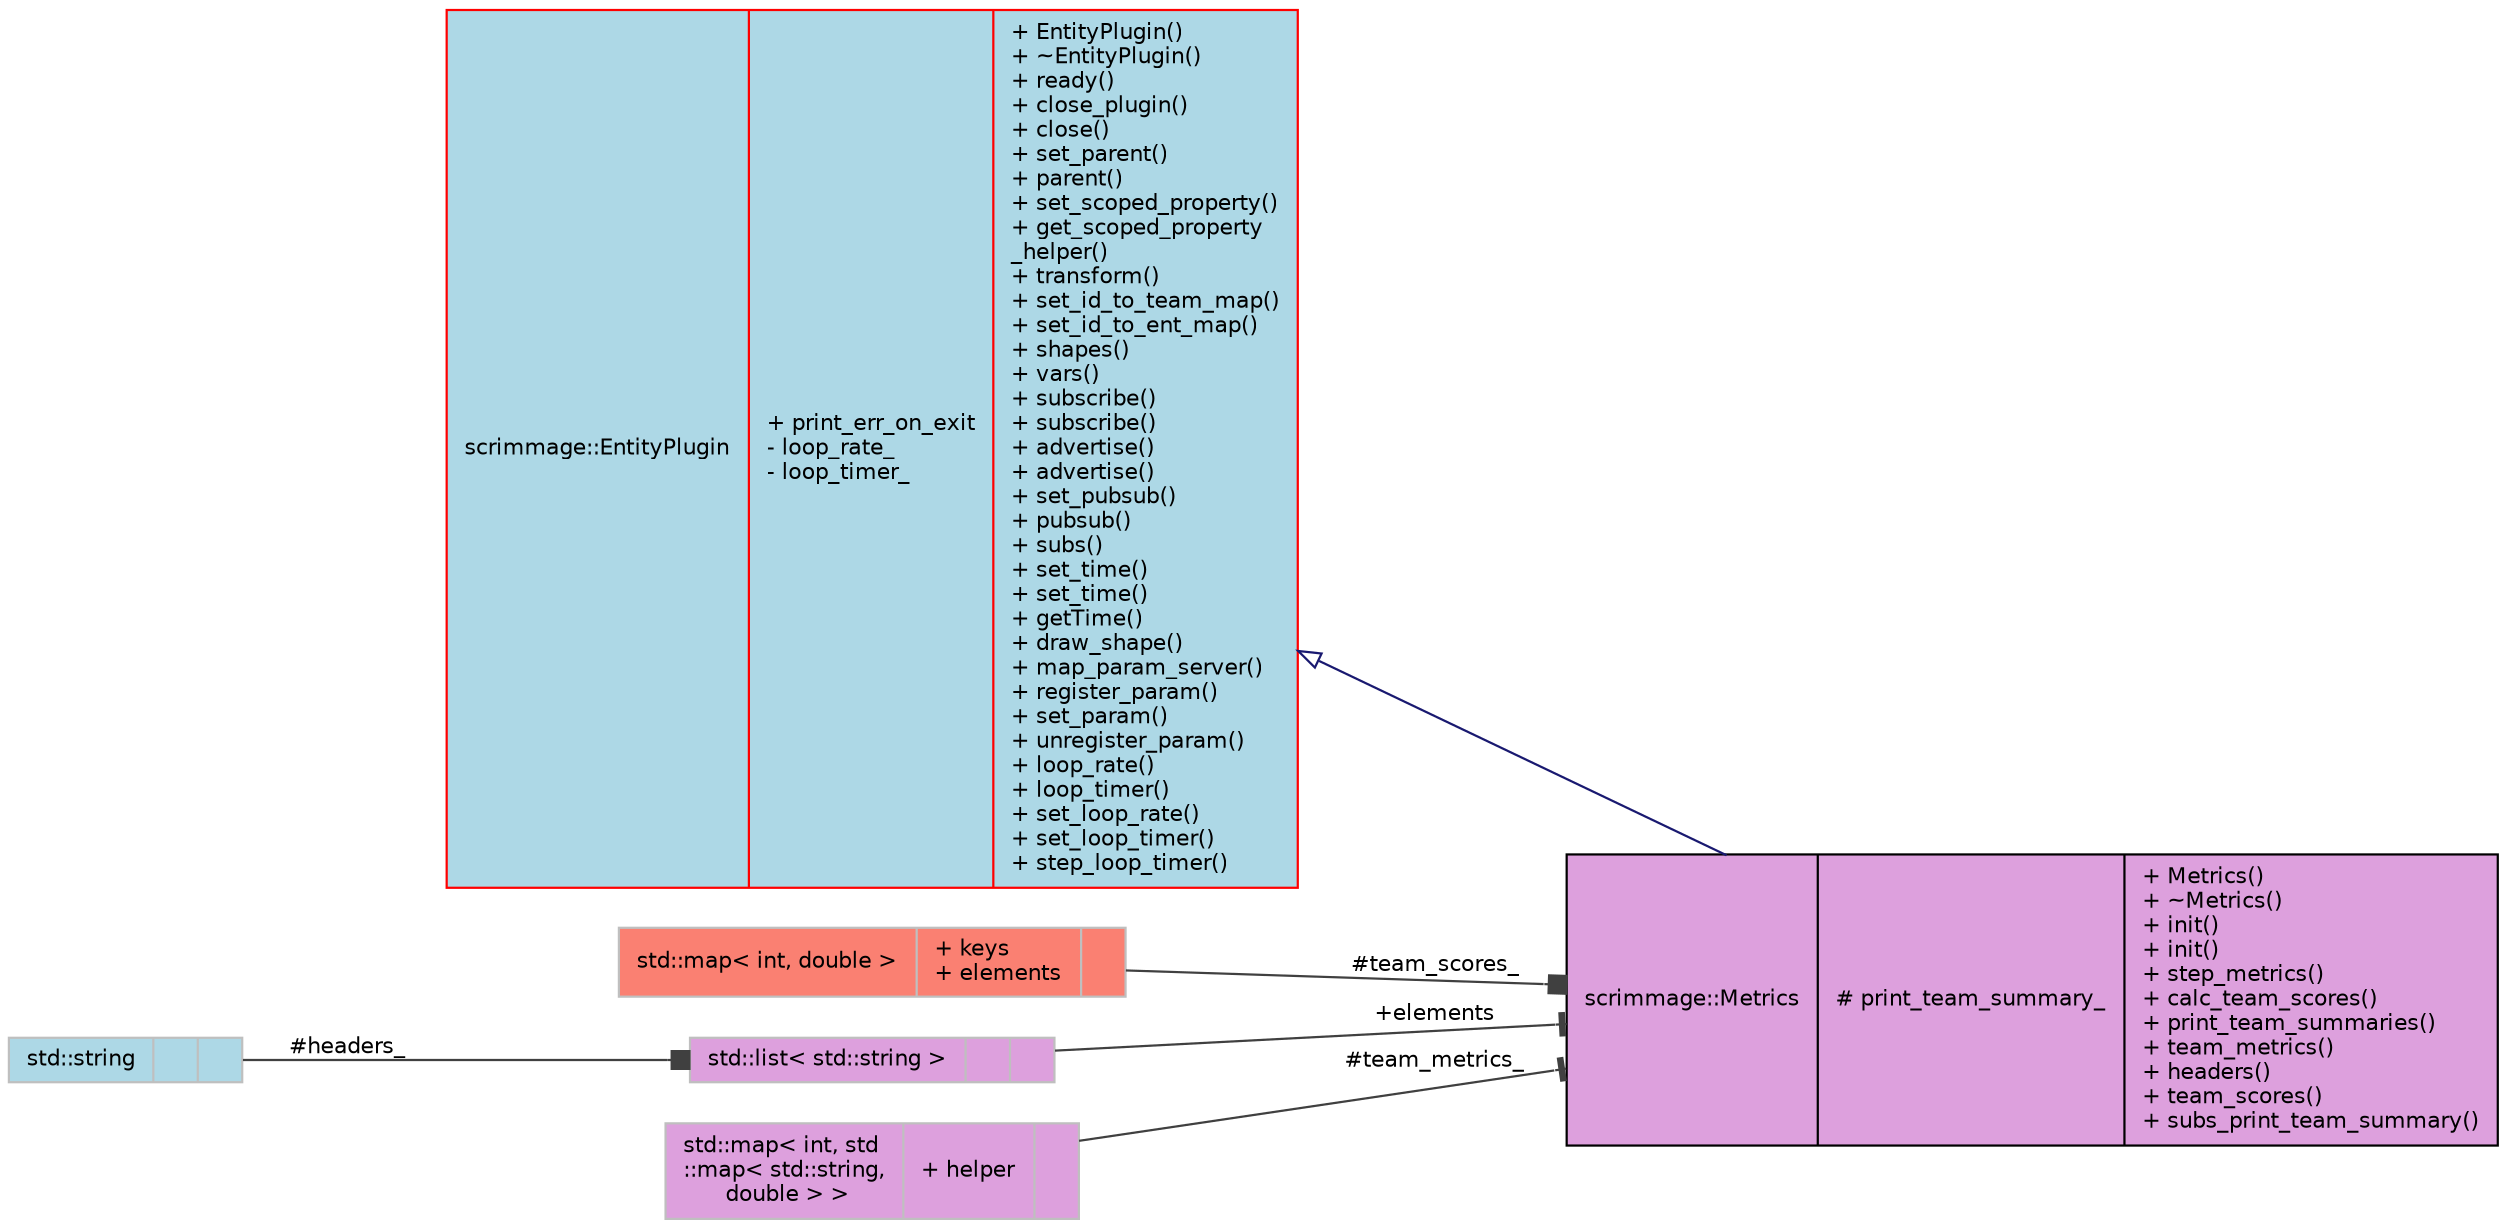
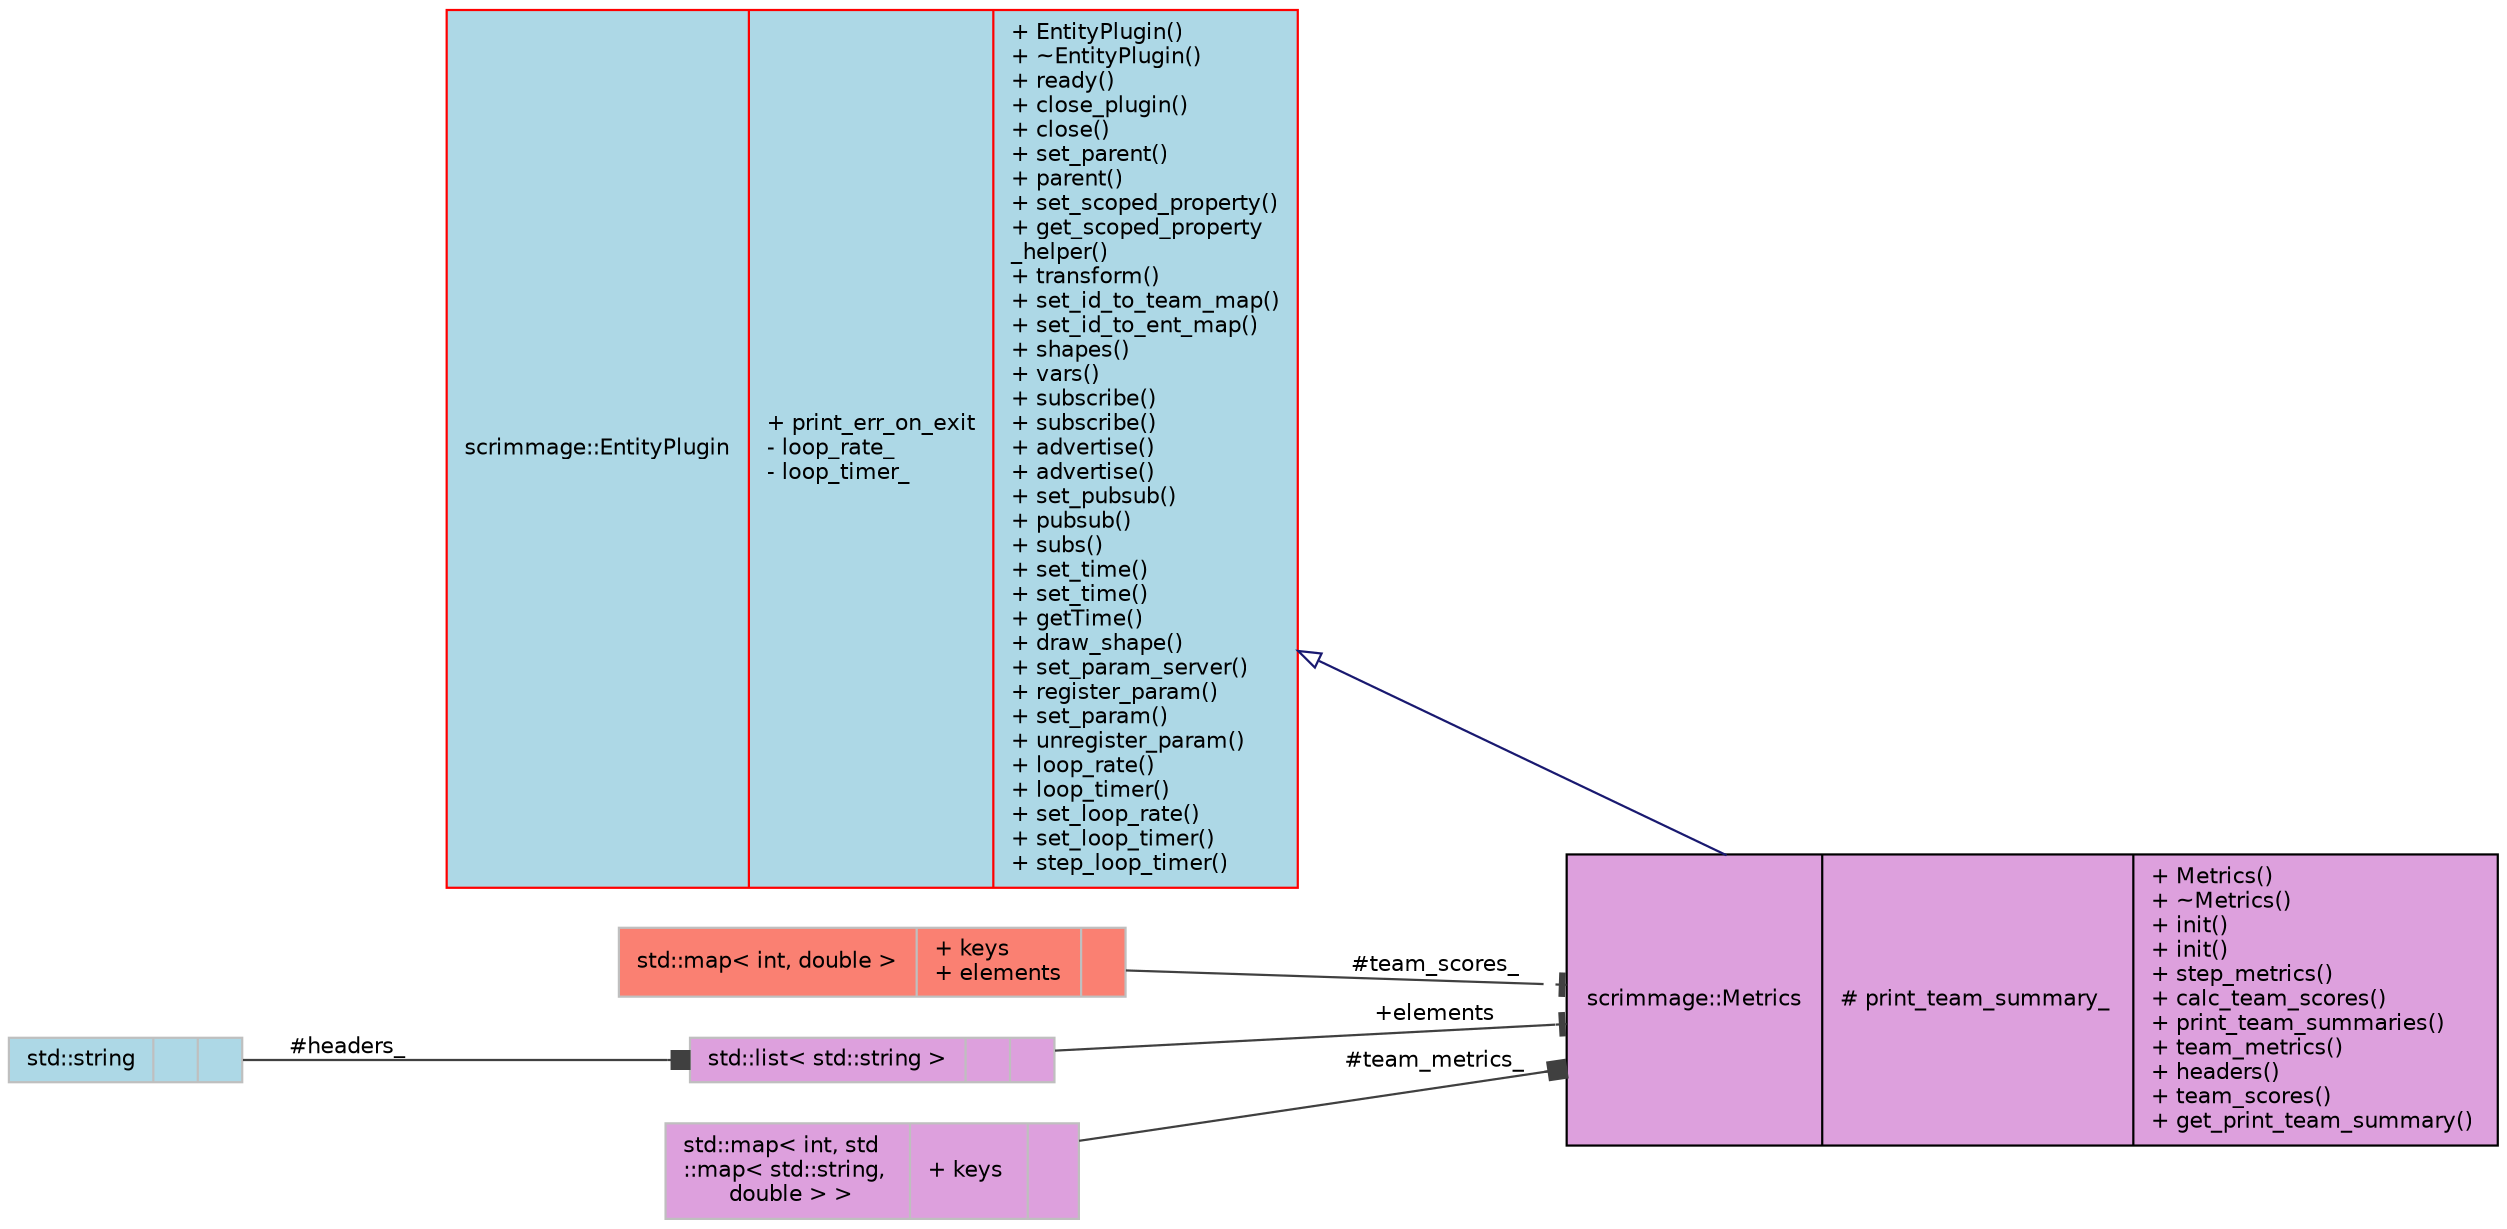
  digraph {
    rankdir=LR
    node [color=grey75 fillcolor=plum fontname=Helvetica fontsize=10 shape=record style=filled]
    edge [color=grey25 fontname=Helvetica fontsize=10 labelfontname=Helvetica labelfontsize=10 style=solid arrowhead=box]
-   n1 [color=black fontcolor=black height=0.2 label="{scrimmage::Metrics\n|# print_team_summary_\l|+ Metrics()\l+ ~Metrics()\l+ init()\l+ init()\l+ step_metrics()\l+ calc_team_scores()\l+ print_team_summaries()\l+ team_metrics()\l+ headers()\l+ team_scores()\l+ subs_print_team_summary()\l}" width=0.4]
-   n2 [color=red fillcolor=lightblue height=0.2 label="{scrimmage::EntityPlugin\n|+ print_err_on_exit\l- loop_rate_\l- loop_timer_\l|+ EntityPlugin()\l+ ~EntityPlugin()\l+ ready()\l+ close_plugin()\l+ close()\l+ set_parent()\l+ parent()\l+ set_scoped_property()\l+ get_scoped_property\l_helper()\l+ transform()\l+ set_id_to_team_map()\l+ set_id_to_ent_map()\l+ shapes()\l+ vars()\l+ subscribe()\l+ subscribe()\l+ advertise()\l+ advertise()\l+ set_pubsub()\l+ pubsub()\l+ subs()\l+ set_time()\l+ set_time()\l+ getTime()\l+ draw_shape()\l+ map_param_server()\l+ register_param()\l+ set_param()\l+ unregister_param()\l+ loop_rate()\l+ loop_timer()\l+ set_loop_rate()\l+ set_loop_timer()\l+ step_loop_timer()\l}" width=0.4]
+   n1 [color=black fontcolor=black height=0.2 label="{scrimmage::Metrics\n|# print_team_summary_\l|+ Metrics()\l+ ~Metrics()\l+ init()\l+ init()\l+ step_metrics()\l+ calc_team_scores()\l+ print_team_summaries()\l+ team_metrics()\l+ headers()\l+ team_scores()\l+ get_print_team_summary()\l}" width=0.4]
+   n2 [color=red fillcolor=lightblue height=0.2 label="{scrimmage::EntityPlugin\n|+ print_err_on_exit\l- loop_rate_\l- loop_timer_\l|+ EntityPlugin()\l+ ~EntityPlugin()\l+ ready()\l+ close_plugin()\l+ close()\l+ set_parent()\l+ parent()\l+ set_scoped_property()\l+ get_scoped_property\l_helper()\l+ transform()\l+ set_id_to_team_map()\l+ set_id_to_ent_map()\l+ shapes()\l+ vars()\l+ subscribe()\l+ subscribe()\l+ advertise()\l+ advertise()\l+ set_pubsub()\l+ pubsub()\l+ subs()\l+ set_time()\l+ set_time()\l+ getTime()\l+ draw_shape()\l+ set_param_server()\l+ register_param()\l+ set_param()\l+ unregister_param()\l+ loop_rate()\l+ loop_timer()\l+ set_loop_rate()\l+ set_loop_timer()\l+ step_loop_timer()\l}" width=0.4]
    n3 [fillcolor=salmon height=0.2 label="{std::map\< int, double \>\n|+ keys\l+ elements\l|}" width=0.4]
    n4 [fillcolor=lightblue height=0.2 label="{std::string\n||}" width=0.4]
    n5 [height=0.2 label="{std::list\< std::string \>\n||}" width=0.4]
-   n6 [height=0.2 label="{std::map\< int, std\l::map\< std::string,\l double \> \>\n|+ helper\l|}" width=0.4]
+   n6 [height=0.2 label="{std::map\< int, std\l::map\< std::string,\l double \> \>\n|+ keys\l|}" width=0.4]
    n2 -> n1 [arrowtail=onormal color=midnightblue dir=back arrowhead=""]
-   n3 -> n1 [label=" #team_scores_"]
+   n3 -> n1 [arrowhead=tee label=" #team_scores_"]
    n4 -> n5 [label=" #headers_"]
    n5 -> n1 [arrowhead=tee label=" +elements"]
-   n6 -> n1 [arrowhead=tee label=" #team_metrics_"]
+   n6 -> n1 [label=" #team_metrics_"]
  }
